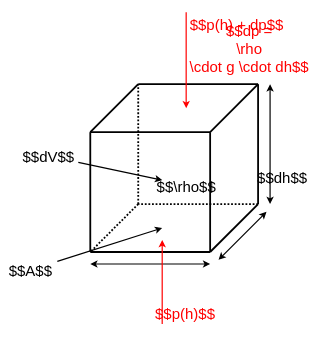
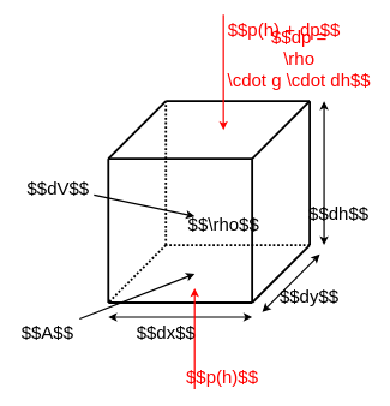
  <mxCell id="0" />
  <mxCell id="1" parent="0" />
  <mxCell id="2" value="" style="endArrow=none;html=1;rounded=0;strokeWidth=3;" parent="1" edge="1"><mxGeometry width="50" height="50" relative="1" as="geometry"><mxPoint x="150" y="420" as="sourcePoint" /><mxPoint x="150" y="220" as="targetPoint" /></mxGeometry></mxCell>
  <mxCell id="3" value="" style="endArrow=none;html=1;rounded=0;strokeWidth=3;" parent="1" edge="1"><mxGeometry width="50" height="50" relative="1" as="geometry"><mxPoint x="350" y="420" as="sourcePoint" /><mxPoint x="350" y="220" as="targetPoint" /></mxGeometry></mxCell>
  <mxCell id="4" value="" style="endArrow=none;html=1;rounded=0;strokeWidth=3;" parent="1" edge="1"><mxGeometry width="50" height="50" relative="1" as="geometry"><mxPoint x="350" y="220" as="sourcePoint" /><mxPoint x="150" y="220" as="targetPoint" /></mxGeometry></mxCell>
  <mxCell id="5" value="" style="endArrow=none;html=1;rounded=0;strokeWidth=3;" parent="1" edge="1"><mxGeometry width="50" height="50" relative="1" as="geometry"><mxPoint x="350" y="420" as="sourcePoint" /><mxPoint x="150" y="420" as="targetPoint" /></mxGeometry></mxCell>
  <mxCell id="6" value="" style="endArrow=none;html=1;rounded=0;strokeWidth=3;" parent="1" edge="1"><mxGeometry width="50" height="50" relative="1" as="geometry"><mxPoint x="430" y="340" as="sourcePoint" /><mxPoint x="430" y="140" as="targetPoint" /></mxGeometry></mxCell>
  <mxCell id="7" value="" style="endArrow=none;html=1;rounded=0;strokeWidth=3;" parent="1" edge="1"><mxGeometry width="50" height="50" relative="1" as="geometry"><mxPoint x="430" y="140" as="sourcePoint" /><mxPoint x="230" y="140" as="targetPoint" /></mxGeometry></mxCell>
  <mxCell id="8" value="" style="endArrow=none;html=1;rounded=0;strokeWidth=3;" parent="1" edge="1"><mxGeometry width="50" height="50" relative="1" as="geometry"><mxPoint x="230" y="140" as="sourcePoint" /><mxPoint x="150" y="220" as="targetPoint" /></mxGeometry></mxCell>
  <mxCell id="9" value="" style="endArrow=none;html=1;rounded=0;strokeWidth=3;" parent="1" edge="1"><mxGeometry width="50" height="50" relative="1" as="geometry"><mxPoint x="430" y="140" as="sourcePoint" /><mxPoint x="350" y="220" as="targetPoint" /></mxGeometry></mxCell>
  <mxCell id="10" value="" style="endArrow=none;html=1;rounded=0;strokeWidth=3;" parent="1" edge="1"><mxGeometry width="50" height="50" relative="1" as="geometry"><mxPoint x="430" y="340" as="sourcePoint" /><mxPoint x="350" y="420" as="targetPoint" /></mxGeometry></mxCell>
  <mxCell id="11" value="" style="endArrow=none;html=1;rounded=0;strokeWidth=3;dashed=1;dashPattern=1 1;" parent="1" edge="1"><mxGeometry width="50" height="50" relative="1" as="geometry"><mxPoint x="230" y="340" as="sourcePoint" /><mxPoint x="230" y="140" as="targetPoint" /></mxGeometry></mxCell>
  <mxCell id="12" value="" style="endArrow=none;html=1;rounded=0;strokeWidth=3;dashed=1;dashPattern=1 1;" parent="1" edge="1"><mxGeometry width="50" height="50" relative="1" as="geometry"><mxPoint x="430" y="340" as="sourcePoint" /><mxPoint x="230" y="340" as="targetPoint" /></mxGeometry></mxCell>
  <mxCell id="13" value="" style="endArrow=none;html=1;rounded=0;strokeWidth=3;dashed=1;dashPattern=1 1;" parent="1" edge="1"><mxGeometry width="50" height="50" relative="1" as="geometry"><mxPoint x="230" y="340" as="sourcePoint" /><mxPoint x="150" y="420" as="targetPoint" /></mxGeometry></mxCell>
- <mxCell id="14" value="$$A$$" style="text;html=1;resizable=0;autosize=1;align=center;verticalAlign=middle;points=[];fillColor=none;strokeColor=none;rounded=0;fontSize=25;" parent="1" vertex="1"><mxGeometry x="5" y="430" width="90" height="40" as="geometry" /></mxCell>
+ <mxCell id="14" value="$$A$$" style="text;html=1;resizable=0;autosize=1;align=center;verticalAlign=middle;points=[];fillColor=none;strokeColor=none;rounded=0;fontSize=25;" parent="1" vertex="1"><mxGeometry x="20" y="440" width="90" height="40" as="geometry" /></mxCell>
  <mxCell id="15" value="" style="endArrow=classic;startArrow=classic;html=1;rounded=0;fontSize=25;strokeWidth=2;" parent="1" edge="1"><mxGeometry width="50" height="50" relative="1" as="geometry"><mxPoint x="150" y="440" as="sourcePoint" /><mxPoint x="350" y="440" as="targetPoint" /></mxGeometry></mxCell>
  <mxCell id="16" value="" style="endArrow=classic;startArrow=classic;html=1;rounded=0;fontSize=25;strokeWidth=2;" parent="1" edge="1"><mxGeometry width="50" height="50" relative="1" as="geometry"><mxPoint x="364" y="433" as="sourcePoint" /><mxPoint x="444" y="353" as="targetPoint" /></mxGeometry></mxCell>
+ <mxCell id="17" value="$$dx$$" style="text;html=1;resizable=0;autosize=1;align=center;verticalAlign=middle;points=[];fillColor=none;strokeColor=none;rounded=0;fontSize=25;" parent="1" vertex="1"><mxGeometry x="180" y="440" width="100" height="40" as="geometry" /></mxCell>
+ <mxCell id="18" value="$$dy$$" style="text;html=1;resizable=0;autosize=1;align=center;verticalAlign=middle;points=[];fillColor=none;strokeColor=none;rounded=0;fontSize=25;" parent="1" vertex="1"><mxGeometry x="379" y="390" width="100" height="40" as="geometry" /></mxCell>
  <mxCell id="19" value="" style="endArrow=classic;startArrow=classic;html=1;rounded=0;fontSize=25;strokeWidth=2;" parent="1" edge="1"><mxGeometry width="50" height="50" relative="1" as="geometry"><mxPoint x="450" y="340" as="sourcePoint" /><mxPoint x="450" y="140" as="targetPoint" /></mxGeometry></mxCell>
  <mxCell id="20" value="$$dh$$" style="text;html=1;resizable=0;autosize=1;align=center;verticalAlign=middle;points=[];fillColor=none;strokeColor=none;rounded=0;fontSize=25;" parent="1" vertex="1"><mxGeometry x="420" y="275" width="100" height="40" as="geometry" /></mxCell>
  <mxCell id="21" value="$$dV$$" style="text;html=1;resizable=0;autosize=1;align=center;verticalAlign=middle;points=[];fillColor=none;strokeColor=none;rounded=0;fontSize=25;" parent="1" vertex="1"><mxGeometry x="30" y="240" width="100" height="40" as="geometry" /></mxCell>
  <mxCell id="22" value="" style="endArrow=classic;html=1;rounded=0;fontSize=25;strokeWidth=2;" parent="1" source="14" edge="1"><mxGeometry width="50" height="50" relative="1" as="geometry"><mxPoint x="340" y="330" as="sourcePoint" /><mxPoint x="270" y="380" as="targetPoint" /></mxGeometry></mxCell>
  <mxCell id="23" value="" style="endArrow=classic;html=1;rounded=0;fontSize=25;strokeWidth=2;" parent="1" source="21" edge="1"><mxGeometry width="50" height="50" relative="1" as="geometry"><mxPoint x="120" y="452.439" as="sourcePoint" /><mxPoint x="270" y="300" as="targetPoint" /></mxGeometry></mxCell>
  <mxCell id="24" value="$$\rho$$" style="text;html=1;resizable=0;autosize=1;align=center;verticalAlign=middle;points=[];fillColor=none;strokeColor=none;rounded=0;fontSize=25;" parent="1" vertex="1"><mxGeometry x="255" y="290" width="110" height="40" as="geometry" /></mxCell>
  <mxCell id="25" value="" style="endArrow=classic;html=1;rounded=0;fontSize=25;strokeWidth=2;strokeColor=#FF0000;" parent="1" edge="1"><mxGeometry width="50" height="50" relative="1" as="geometry"><mxPoint x="270" y="540" as="sourcePoint" /><mxPoint x="270" y="400" as="targetPoint" /></mxGeometry></mxCell>
  <mxCell id="26" value="$$p(h)$$" style="text;html=1;resizable=0;autosize=1;align=center;verticalAlign=middle;points=[];fillColor=none;strokeColor=none;rounded=0;fontSize=25;fontColor=#FF0000;" parent="1" vertex="1"><mxGeometry x="248" y="502" width="120" height="40" as="geometry" /></mxCell>
  <mxCell id="27" value="" style="endArrow=classic;html=1;rounded=0;fontSize=25;strokeWidth=2;strokeColor=#FF0000;" parent="1" edge="1"><mxGeometry width="50" height="50" relative="1" as="geometry"><mxPoint x="310" y="20" as="sourcePoint" /><mxPoint x="310" y="180" as="targetPoint" /></mxGeometry></mxCell>
  <mxCell id="28" value="$$p(h) + dp$$" style="text;html=1;resizable=0;autosize=1;align=center;verticalAlign=middle;points=[];fillColor=none;strokeColor=none;rounded=0;fontSize=25;fontColor=#FF0000;" parent="1" vertex="1"><mxGeometry x="309" y="20" width="170" height="40" as="geometry" /></mxCell>
  <mxCell id="29" value="$$dp = &lt;br&gt;\rho&lt;br&gt;\cdot g \cdot dh$$" style="text;html=1;resizable=0;autosize=1;align=center;verticalAlign=middle;points=[];fillColor=none;strokeColor=none;rounded=0;fontSize=25;fontColor=#FF0000;" parent="1" vertex="1"><mxGeometry x="310" y="30" width="210" height="100" as="geometry" /></mxCell>
